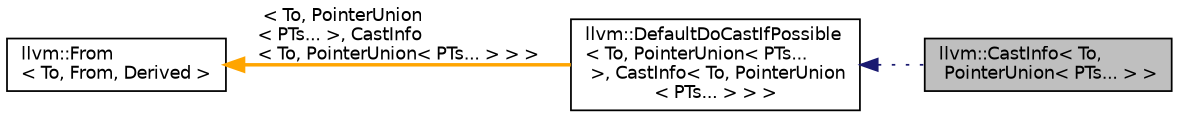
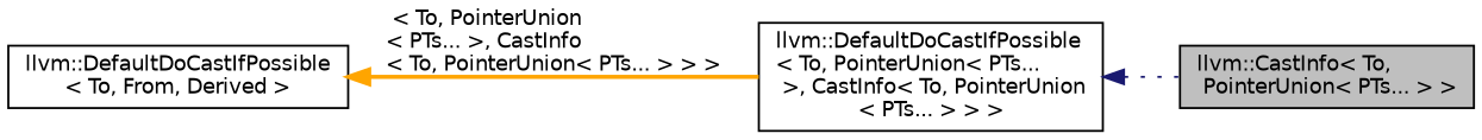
  digraph {
    rankdir=LR
    node [color=black fontname=Helvetica fontsize=10 shape=record]
    edge [dir=back fontname=Helvetica fontsize=10 labelfontname=Helvetica labelfontsize=10]
    n1 [fillcolor=grey75 fontcolor=black height=0.2 label="llvm::CastInfo\< To,\l PointerUnion\< PTs... \> \>" style=filled width=0.4]
    n2 [height=0.2 label="llvm::DefaultDoCastIfPossible\l\< To, PointerUnion\< PTs...\l \>, CastInfo\< To, PointerUnion\l\< PTs... \> \> \>" width=0.4]
-   n3 [height=0.2 label="llvm::From\l\< To, From, Derived \>" width=0.4]
+   n3 [height=0.2 label="llvm::DefaultDoCastIfPossible\l\< To, From, Derived \>" width=0.4]
    n2 -> n1 [color=midnightblue style=dotted]
    n3 -> n2 [color=orange label=" \< To, PointerUnion\l\< PTs... \>, CastInfo\l\< To, PointerUnion\< PTs... \> \> \>" style=bold]
  }
